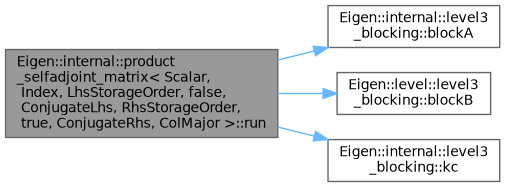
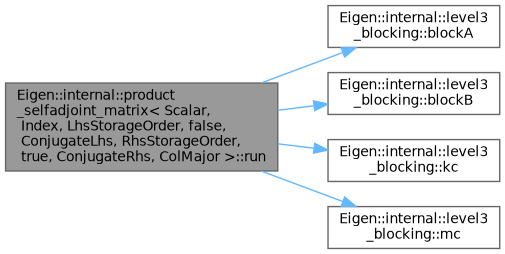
  digraph {
    rankdir=LR
    node [color=grey40 fillcolor=white fontname=Helvetica fontsize=10 shape=box style=filled]
    edge [color=steelblue1 fontname=Helvetica fontsize=10 labelfontname=Helvetica labelfontsize=10 style=solid]
    n1 [color=gray40 fillcolor=grey60 fontcolor=black height=0.2 label="Eigen::internal::product\l_selfadjoint_matrix\< Scalar,\l Index, LhsStorageOrder, false,\l ConjugateLhs, RhsStorageOrder,\l true, ConjugateRhs, ColMajor \>::run" width=0.4]
    n2 [height=0.2 label="Eigen::internal::level3\l_blocking::blockA" width=0.4]
-   n3 [height=0.2 label="Eigen::level::level3\l_blocking::blockB" width=0.4]
+   n3 [height=0.2 label="Eigen::internal::level3\l_blocking::blockB" width=0.4]
    n4 [height=0.2 label="Eigen::internal::level3\l_blocking::kc" width=0.4]
+   n5 [height=0.2 label="Eigen::internal::level3\l_blocking::mc" width=0.4]
    n1 -> n2
    n1 -> n3
    n1 -> n4
+   n1 -> n5
  }
